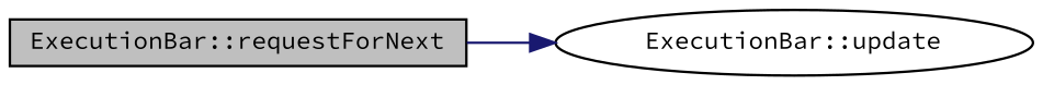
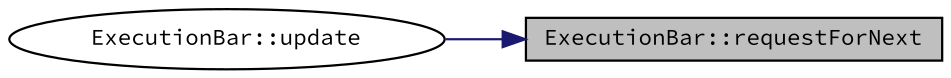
  digraph {
    rankdir=RL
    fontname="Source Code Pro"
    node [color=black fontname="Source Code Pro" fontsize=10 style=filled]
    n1 [fillcolor=grey75 fontcolor=black height=0.2 label="ExecutionBar::requestForNext" shape=box width=0.4]
    n2 [fillcolor=white height=0.2 label="ExecutionBar::update" shape=ellipse width=0.4]
-   n2 -> n1 [color=midnightblue dir=back fontname="Source Code Pro" fontsize=10 labelfontname=Helvetica labelfontsize=10 style=solid]
+   n1 -> n2 [color=midnightblue dir=back fontname="Source Code Pro" fontsize=10 labelfontname=Helvetica labelfontsize=10 style=solid]
  }
